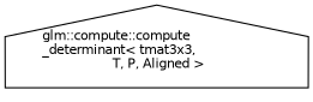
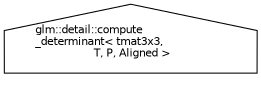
  digraph {
    rankdir=LR
-   n1 [color=black fillcolor=white fontname=Helvetica fontsize=10 height=0.2 label="glm::compute::compute\l_determinant\< tmat3x3,\l T, P, Aligned \>" shape=house style=filled width=0.4]
+   n1 [color=black fillcolor=white fontname=Helvetica fontsize=10 height=0.2 label="glm::detail::compute\l_determinant\< tmat3x3,\l T, P, Aligned \>" shape=house style=filled width=0.4]
  }
